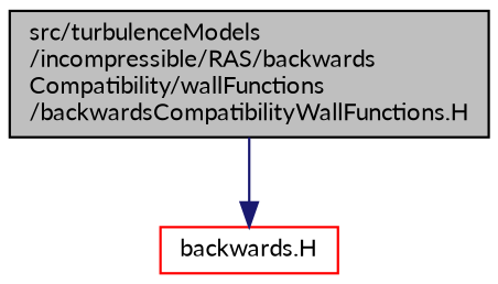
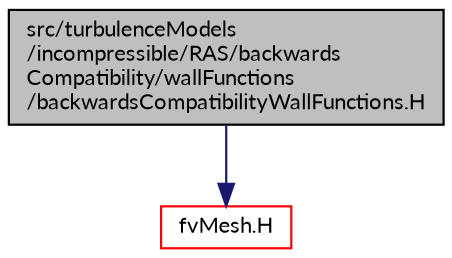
  digraph {
    fontname=Lato
    node [fontname=Lato fontsize=10 shape=record]
    n1 [color=black fillcolor=grey75 fontcolor=black height=0.2 label="src/turbulenceModels\l/incompressible/RAS/backwards\lCompatibility/wallFunctions\l/backwardsCompatibilityWallFunctions.H" style=filled width=0.4]
-   n2 [color=red height=0.2 label="backwards.H" width=0.4]
+   n2 [color=red height=0.2 label="fvMesh.H" width=0.4]
    n1 -> n2 [color=midnightblue fontname=Lato fontsize=10 labelfontname=FreeSans labelfontsize=10 style=solid]
  }
